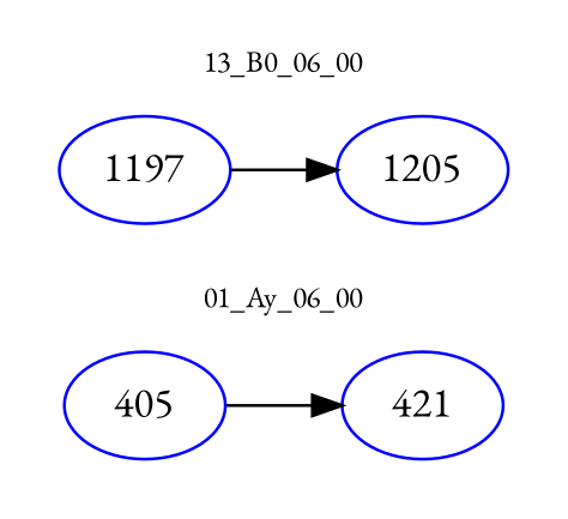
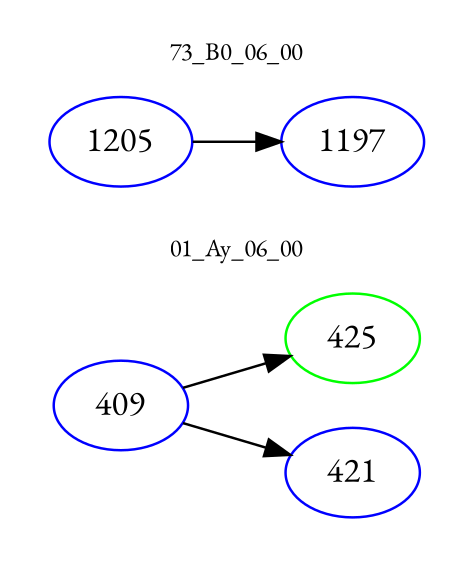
  digraph {
    fontname="EB Garamond"
    rankdir=LR
    node [color=blue fontname="EB Garamond"]
    edge [color=black fontname="EB Garamond"]
    n1 [label=421]
-   n2 [label=405]
+   n2 [label=409]
+   n3 [color=green label=425]
    n4 [label=1205]
    n5 [label=1197]
    subgraph cluster_1 {
      color=white
      fontsize=10
      label="01_Ay_06_00"
      n1
      n2
+     n3
    }
    subgraph cluster_2 {
      color=white
      fontsize=10
-     label="13_B0_06_00"
+     label="73_B0_06_00"
      n4
      n5
    }
    n2 -> n1
-   n5 -> n4
+   n2 -> n3
+   n4 -> n5
  }
